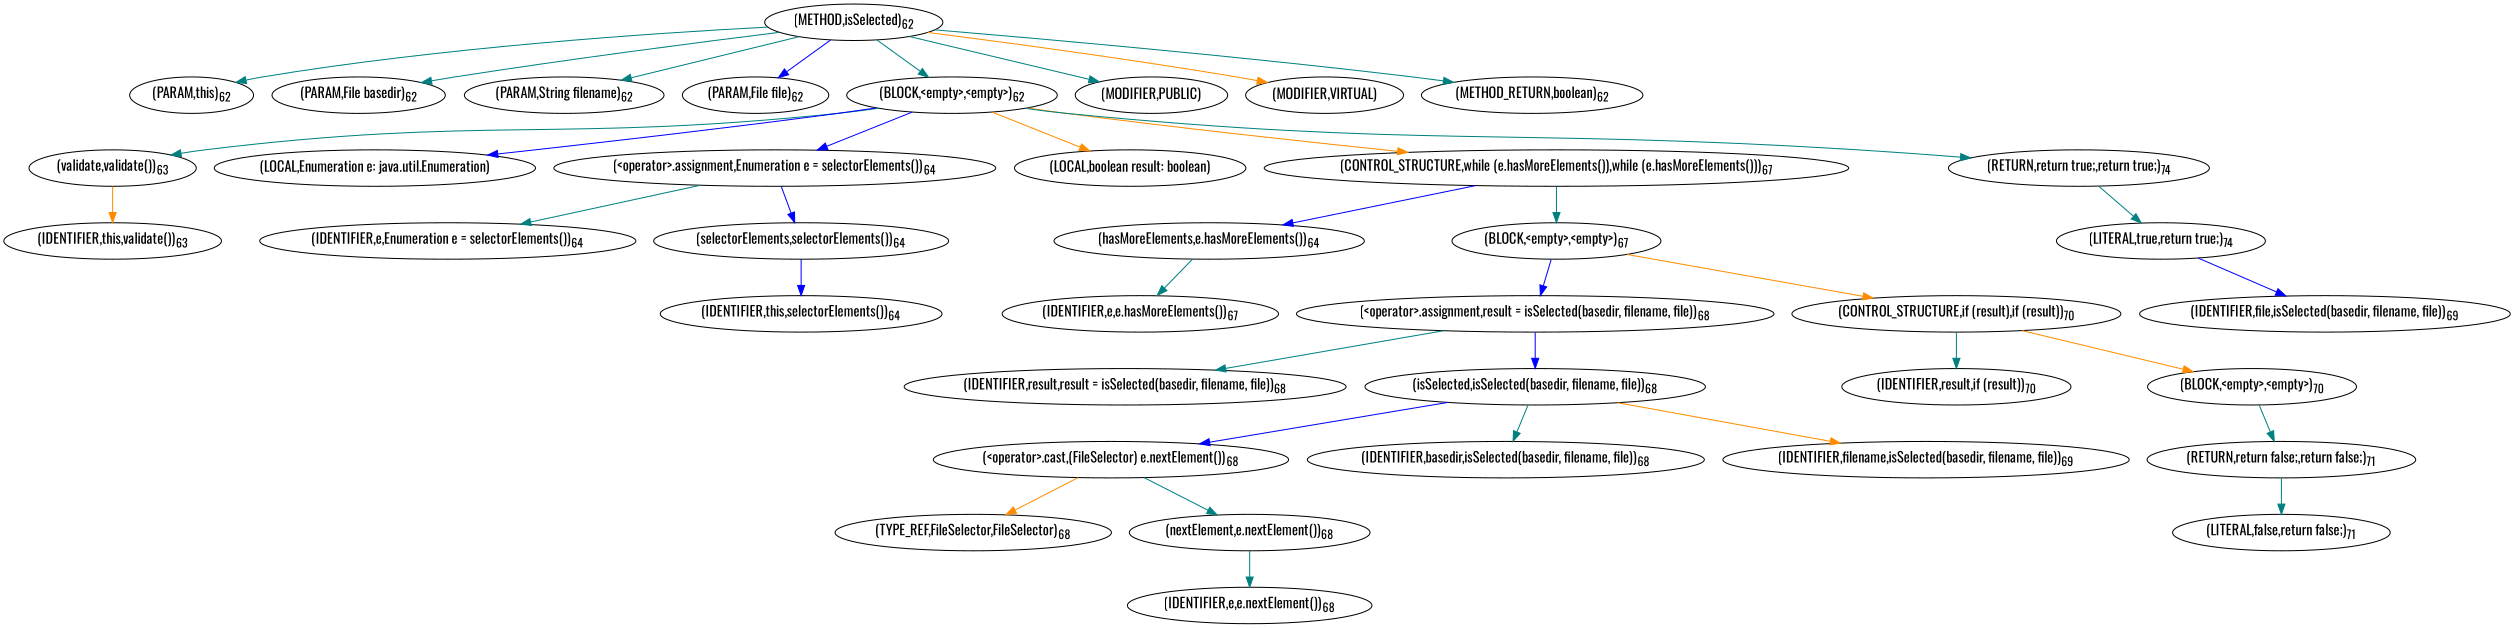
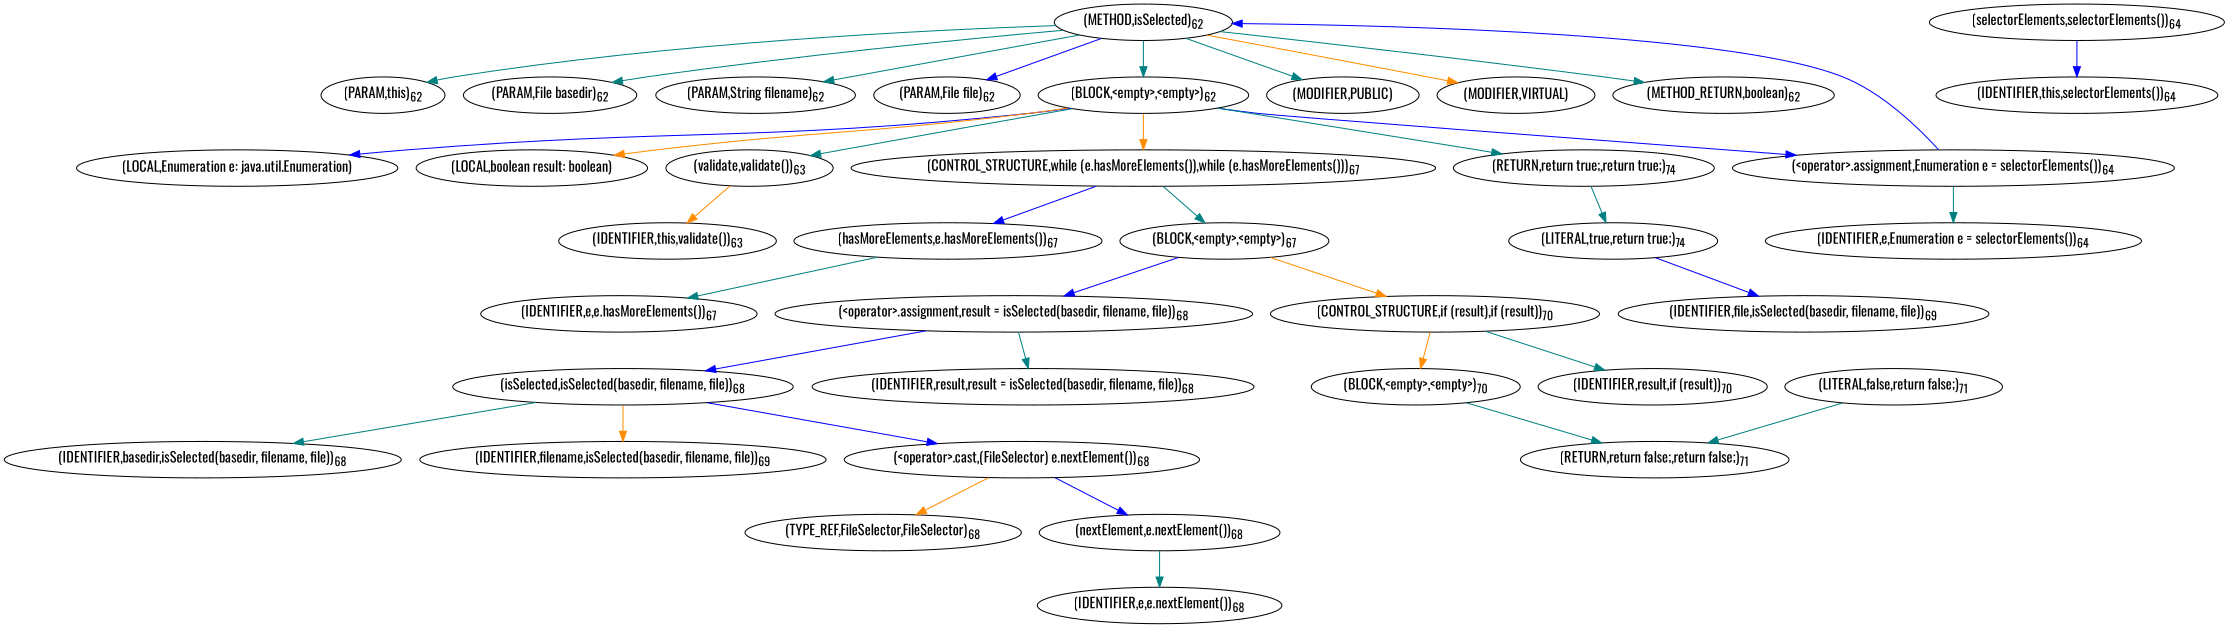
  digraph {
    fontname=Oswald
    node [fontname=Oswald]
    edge [color=teal fontname=Oswald]
    n1 [label=<(METHOD,isSelected)<SUB>62</SUB>>]
    n2 [label=<(PARAM,this)<SUB>62</SUB>>]
    n3 [label=<(PARAM,File basedir)<SUB>62</SUB>>]
    n4 [label=<(PARAM,String filename)<SUB>62</SUB>>]
    n5 [label=<(PARAM,File file)<SUB>62</SUB>>]
    n6 [label=<(BLOCK,&lt;empty&gt;,&lt;empty&gt;)<SUB>62</SUB>>]
    n7 [label=<(MODIFIER,PUBLIC)>]
    n8 [label=<(MODIFIER,VIRTUAL)>]
    n9 [label=<(METHOD_RETURN,boolean)<SUB>62</SUB>>]
    n10 [label=<(validate,validate())<SUB>63</SUB>>]
    n11 [label=<(LOCAL,Enumeration e: java.util.Enumeration)>]
    n12 [label=<(&lt;operator&gt;.assignment,Enumeration e = selectorElements())<SUB>64</SUB>>]
    n13 [label=<(LOCAL,boolean result: boolean)>]
    n14 [label=<(CONTROL_STRUCTURE,while (e.hasMoreElements()),while (e.hasMoreElements()))<SUB>67</SUB>>]
    n15 [label=<(RETURN,return true;,return true;)<SUB>74</SUB>>]
    n16 [label=<(IDENTIFIER,this,validate())<SUB>63</SUB>>]
    n17 [label=<(IDENTIFIER,e,Enumeration e = selectorElements())<SUB>64</SUB>>]
    n18 [label=<(selectorElements,selectorElements())<SUB>64</SUB>>]
-   n19 [label=<(hasMoreElements,e.hasMoreElements())<SUB>64</SUB>>]
+   n19 [label=<(hasMoreElements,e.hasMoreElements())<SUB>67</SUB>>]
    n20 [label=<(BLOCK,&lt;empty&gt;,&lt;empty&gt;)<SUB>67</SUB>>]
    n21 [label=<(LITERAL,true,return true;)<SUB>74</SUB>>]
    n22 [label=<(IDENTIFIER,this,selectorElements())<SUB>64</SUB>>]
    n23 [label=<(IDENTIFIER,e,e.hasMoreElements())<SUB>67</SUB>>]
    n24 [label=<(&lt;operator&gt;.assignment,result = isSelected(basedir, filename, file))<SUB>68</SUB>>]
    n25 [label=<(CONTROL_STRUCTURE,if (result),if (result))<SUB>70</SUB>>]
    n26 [label=<(IDENTIFIER,result,result = isSelected(basedir, filename, file))<SUB>68</SUB>>]
    n27 [label=<(isSelected,isSelected(basedir, filename, file))<SUB>68</SUB>>]
    n28 [label=<(IDENTIFIER,result,if (result))<SUB>70</SUB>>]
    n29 [label=<(BLOCK,&lt;empty&gt;,&lt;empty&gt;)<SUB>70</SUB>>]
    n30 [label=<(&lt;operator&gt;.cast,(FileSelector) e.nextElement())<SUB>68</SUB>>]
    n31 [label=<(IDENTIFIER,basedir,isSelected(basedir, filename, file))<SUB>68</SUB>>]
    n32 [label=<(IDENTIFIER,filename,isSelected(basedir, filename, file))<SUB>69</SUB>>]
    n33 [label=<(TYPE_REF,FileSelector,FileSelector)<SUB>68</SUB>>]
    n34 [label=<(nextElement,e.nextElement())<SUB>68</SUB>>]
    n35 [label=<(IDENTIFIER,file,isSelected(basedir, filename, file))<SUB>69</SUB>>]
    n36 [label=<(IDENTIFIER,e,e.nextElement())<SUB>68</SUB>>]
    n37 [label=<(RETURN,return false;,return false;)<SUB>71</SUB>>]
    n38 [label=<(LITERAL,false,return false;)<SUB>71</SUB>>]
    n1 -> n2
    n1 -> n3
    n1 -> n4
    n1 -> n5 [color=blue]
    n1 -> n6
    n1 -> n7
    n1 -> n8 [color=darkorange]
    n1 -> n9
    n6 -> n10
    n6 -> n11 [color=blue]
    n6 -> n12 [color=blue]
    n6 -> n13 [color=darkorange]
    n6 -> n14 [color=darkorange]
    n6 -> n15
    n10 -> n16 [color=darkorange]
    n12 -> n17
-   n12 -> n18 [color=blue]
+   n12 -> n1 [color=blue]
    n14 -> n19 [color=blue]
    n14 -> n20
    n15 -> n21
    n18 -> n22 [color=blue]
    n19 -> n23
    n20 -> n24 [color=blue]
    n20 -> n25 [color=darkorange]
    n21 -> n35 [color=blue]
    n24 -> n26
    n24 -> n27 [color=blue]
    n25 -> n28
    n25 -> n29 [color=darkorange]
    n27 -> n30 [color=blue]
    n27 -> n31
    n27 -> n32 [color=darkorange]
    n29 -> n37
    n30 -> n33 [color=darkorange]
-   n30 -> n34
+   n30 -> n34 [color=blue]
    n34 -> n36
-   n37 -> n38
+   n38 -> n37
  }
